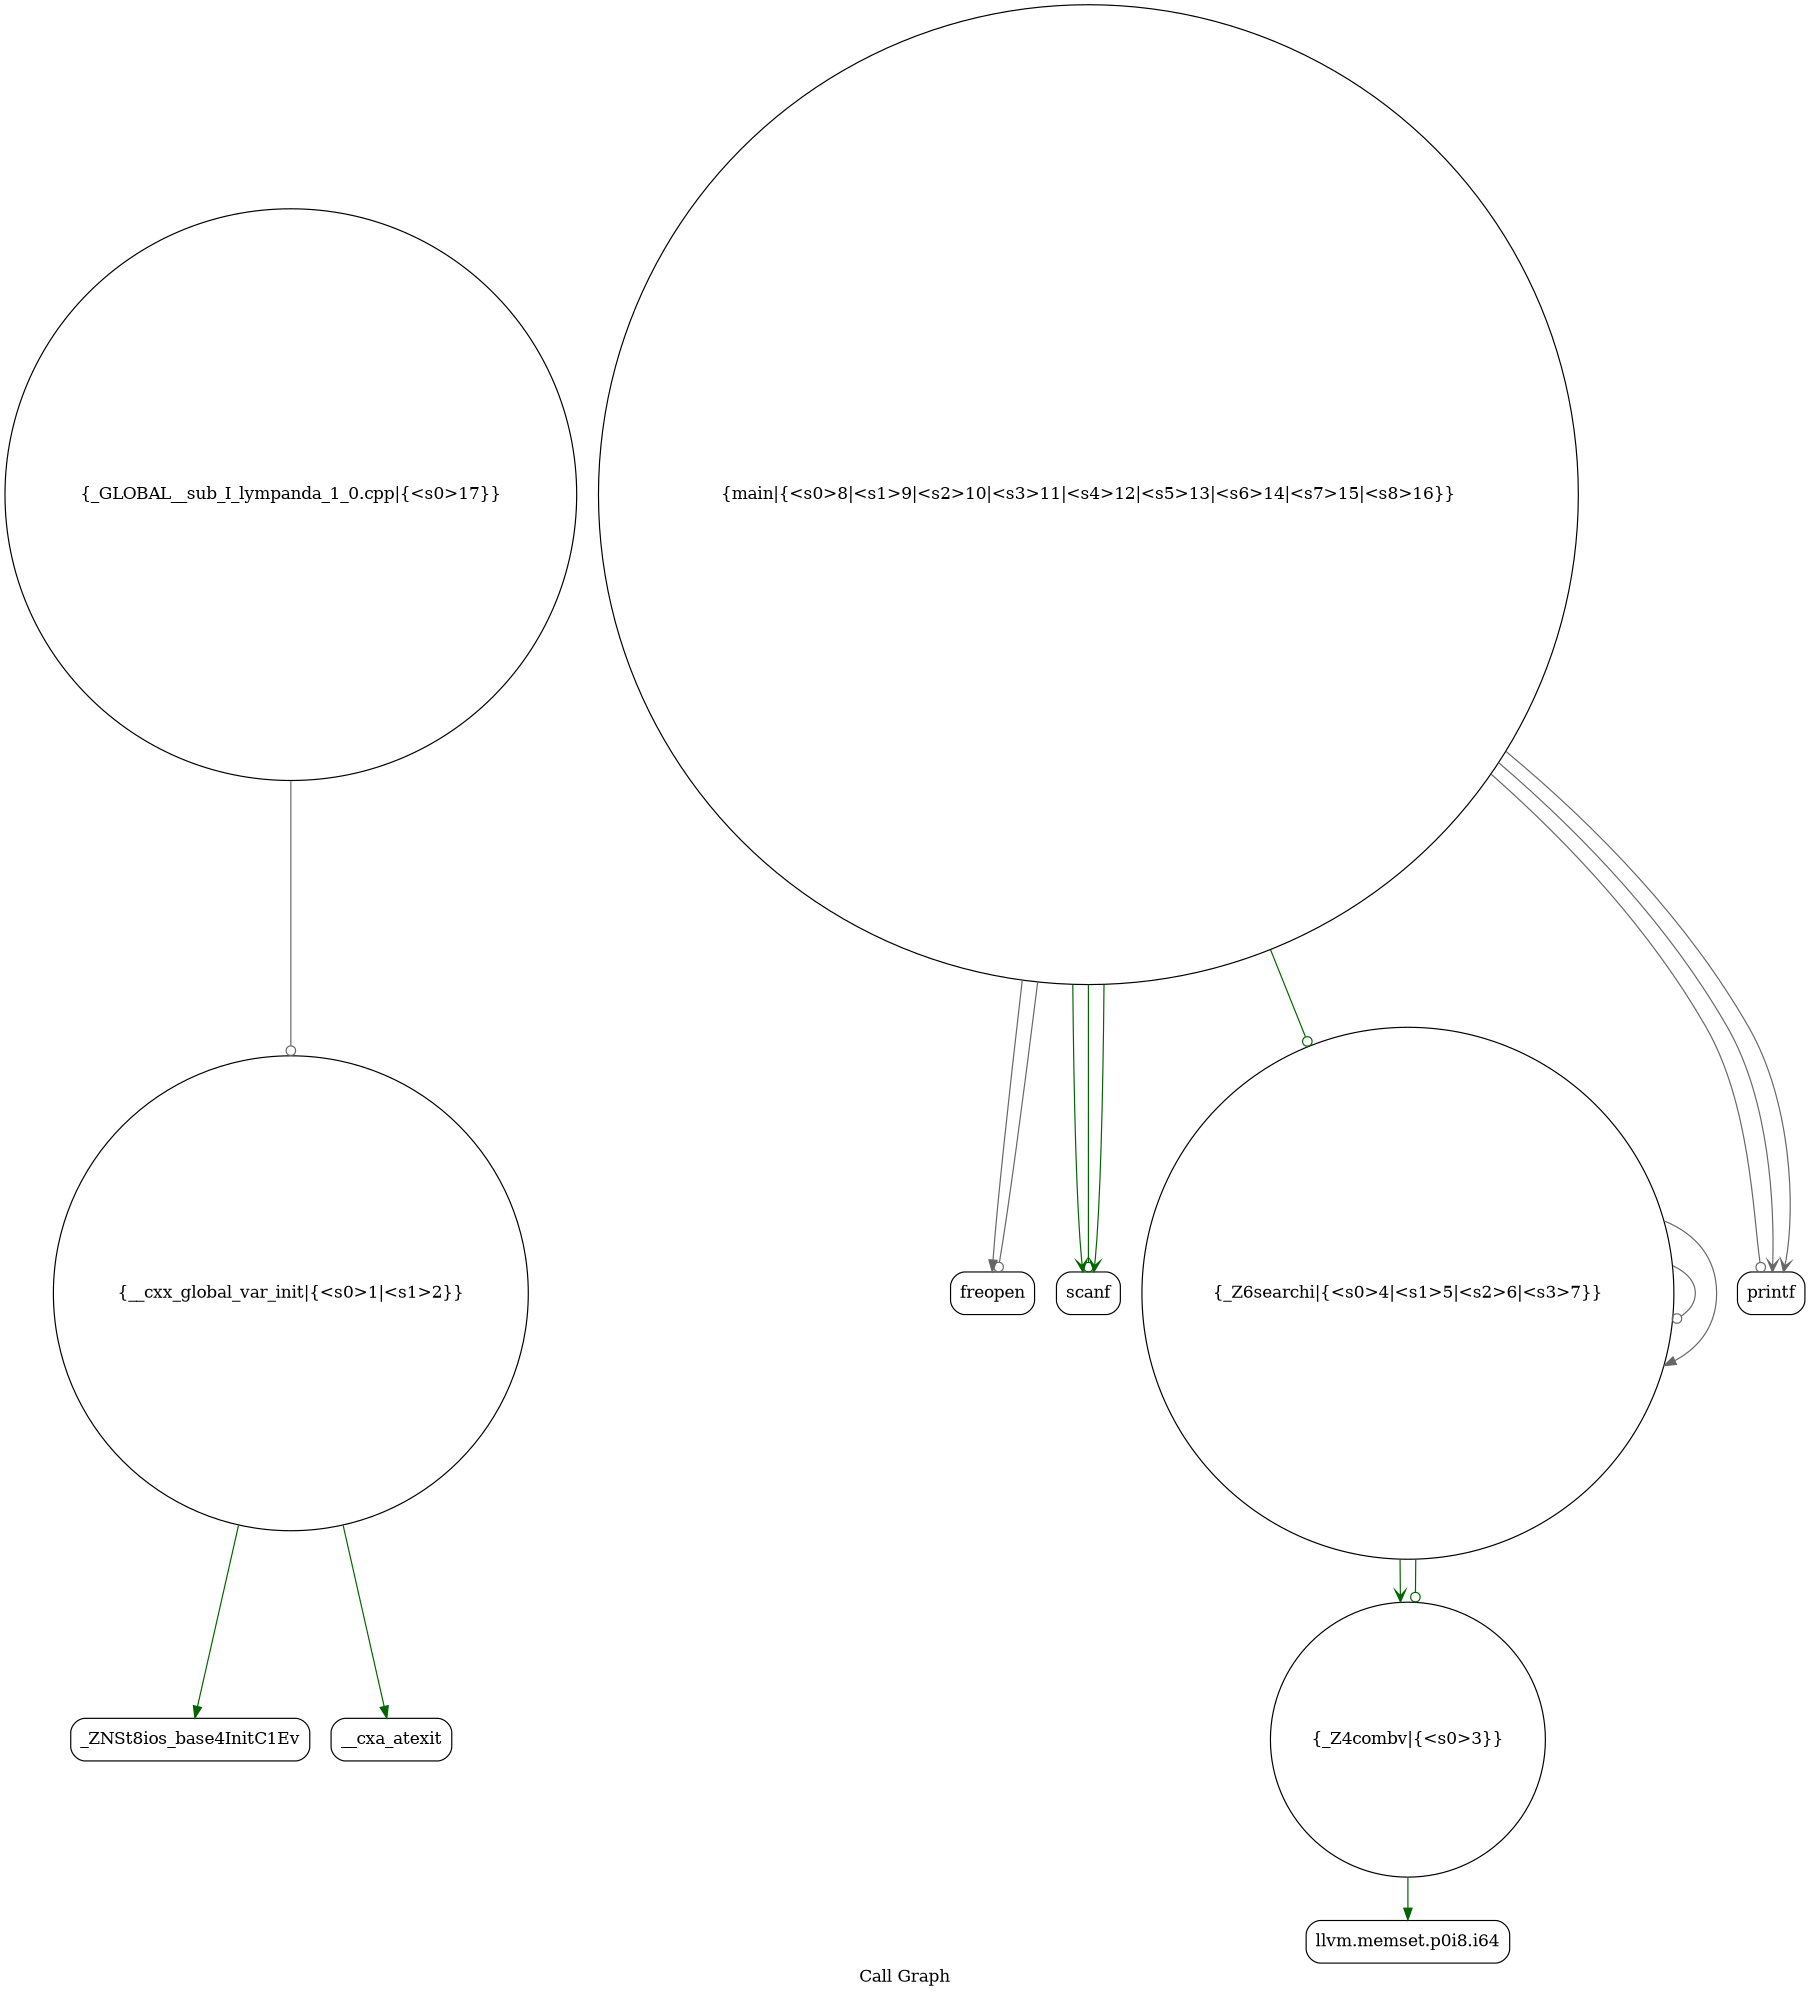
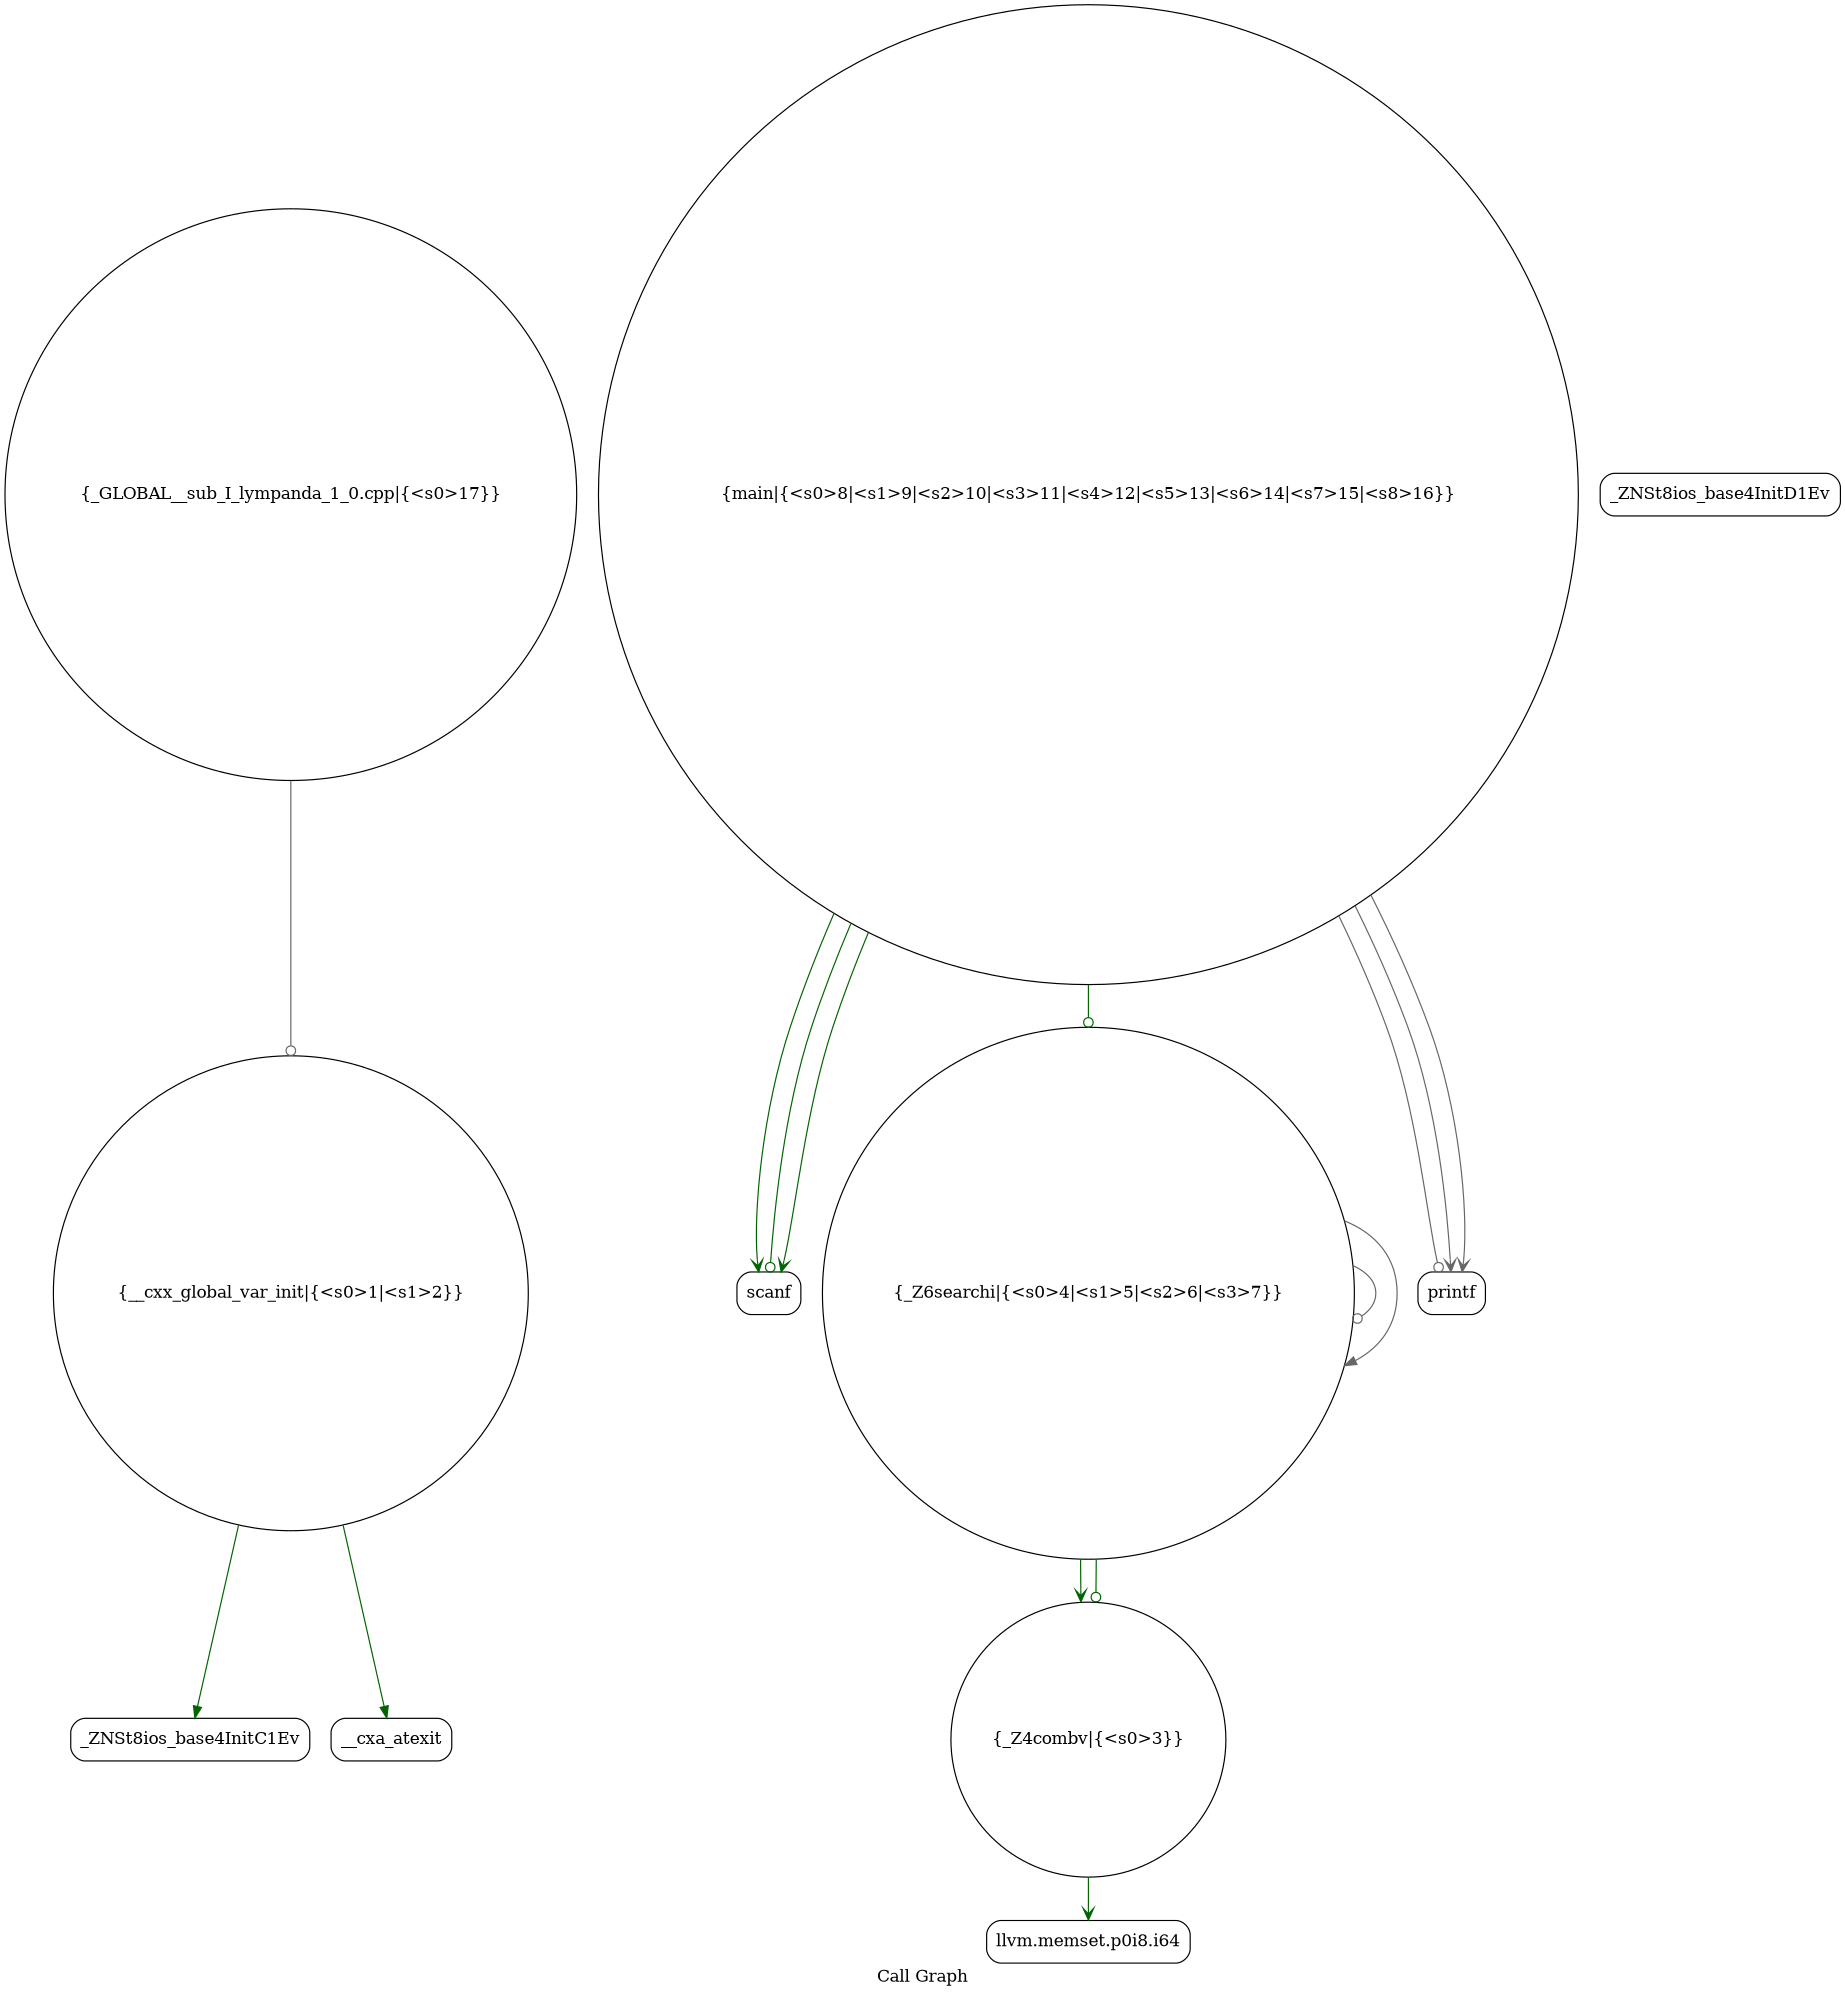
  digraph {
    label="Call Graph"
    node [shape=Mrecord]
    edge [arrowhead=odot color=darkgreen tailport=s0]
    n1 [label="{__cxx_global_var_init|{<s0>1|<s1>2}}" shape=circle]
    n2 [label="{_ZNSt8ios_base4InitC1Ev}"]
    n3 [label="{__cxa_atexit}"]
    n4 [label="{main|{<s0>8|<s1>9|<s2>10|<s3>11|<s4>12|<s5>13|<s6>14|<s7>15|<s8>16}}" shape=circle]
-   n5 [label="{freopen}"]
    n6 [label="{scanf}"]
    n7 [label="{_Z6searchi|{<s0>4|<s1>5|<s2>6|<s3>7}}" shape=circle]
    n8 [label="{printf}"]
    n9 [label="{_Z4combv|{<s0>3}}" shape=circle]
    n10 [label="{llvm.memset.p0i8.i64}"]
+   n11 [label="{_ZNSt8ios_base4InitD1Ev}"]
    n12 [label="{_GLOBAL__sub_I_lympanda_1_0.cpp|{<s0>17}}" shape=circle]
    n1 -> n2 [arrowhead=normal]
    n1 -> n3 [arrowhead=normal tailport=s1]
-   n4 -> n5 [arrowhead=normal color=gray40]
-   n4 -> n5 [color=gray40 tailport=s1]
    n4 -> n6 [arrowhead=vee tailport=s2]
    n4 -> n6 [tailport=s3]
    n4 -> n6 [arrowhead=vee tailport=s4]
    n4 -> n7 [tailport=s5]
    n4 -> n8 [color=gray40 tailport=s6]
    n4 -> n8 [arrowhead=vee color=gray40 tailport=s7]
    n4 -> n8 [arrowhead=vee color=gray40 tailport=s8]
    n7 -> n7 [color=gray40 tailport=s1]
    n7 -> n7 [arrowhead=normal color=gray40 tailport=s3]
    n7 -> n9 [arrowhead=vee]
    n7 -> n9 [tailport=s2]
-   n9 -> n10 [arrowhead=normal]
+   n9 -> n10 [arrowhead=vee]
    n12 -> n1 [color=gray40]
  }
